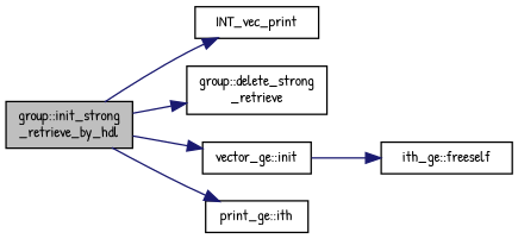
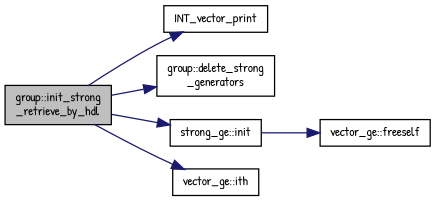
  digraph {
    fontname="Patrick Hand"
    rankdir=LR
    node [color=black fillcolor=white fontname="Patrick Hand" fontsize=10 shape=record style=filled]
    edge [color=midnightblue fontname="Patrick Hand" fontsize=10 labelfontname=Helvetica labelfontsize=10 style=solid]
    n1 [fillcolor=grey75 fontcolor=black height=0.2 label="group::init_strong\l_retrieve_by_hdl" width=0.4]
-   n2 [height=0.2 label=INT_vec_print width=0.4]
-   n3 [height=0.2 label="group::delete_strong\l_retrieve" width=0.4]
-   n4 [height=0.2 label="vector_ge::init" width=0.4]
-   n5 [height=0.2 label="print_ge::ith" width=0.4]
-   n6 [height=0.2 label="ith_ge::freeself" width=0.4]
+   n2 [height=0.2 label=INT_vector_print width=0.4]
+   n3 [height=0.2 label="group::delete_strong\l_generators" width=0.4]
+   n4 [height=0.2 label="strong_ge::init" width=0.4]
+   n5 [height=0.2 label="vector_ge::ith" width=0.4]
+   n6 [height=0.2 label="vector_ge::freeself" width=0.4]
    n1 -> n2
    n1 -> n3
    n1 -> n4
    n1 -> n5
    n4 -> n6
  }
